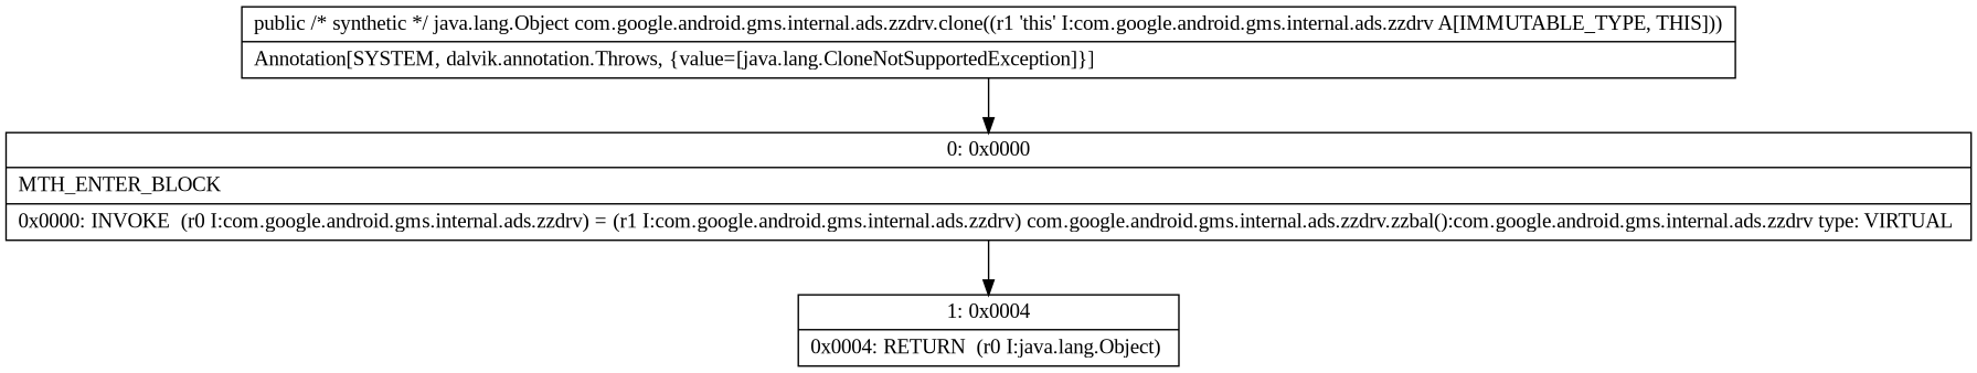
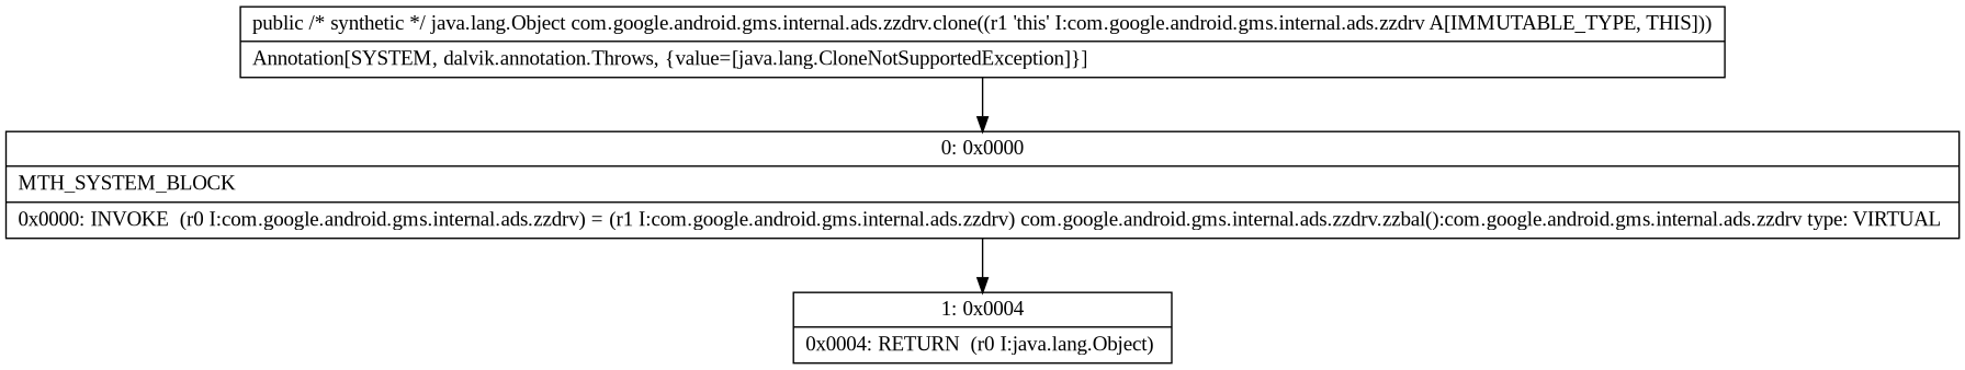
  digraph {
    fontname="Liberation Serif"
    node [shape=record fontname="Liberation Serif"]
    edge [fontname="Liberation Serif"]
-   n1 [label="{0\:\ 0x0000|MTH_ENTER_BLOCK\l|0x0000: INVOKE  (r0 I:com.google.android.gms.internal.ads.zzdrv) = (r1 I:com.google.android.gms.internal.ads.zzdrv) com.google.android.gms.internal.ads.zzdrv.zzbal():com.google.android.gms.internal.ads.zzdrv type: VIRTUAL \l}"]
+   n1 [label="{0\:\ 0x0000|MTH_SYSTEM_BLOCK\l|0x0000: INVOKE  (r0 I:com.google.android.gms.internal.ads.zzdrv) = (r1 I:com.google.android.gms.internal.ads.zzdrv) com.google.android.gms.internal.ads.zzdrv.zzbal():com.google.android.gms.internal.ads.zzdrv type: VIRTUAL \l}"]
    n2 [label="{1\:\ 0x0004|0x0004: RETURN  (r0 I:java.lang.Object) \l}"]
    n3 [label="{public \/* synthetic *\/ java.lang.Object com.google.android.gms.internal.ads.zzdrv.clone((r1 'this' I:com.google.android.gms.internal.ads.zzdrv A[IMMUTABLE_TYPE, THIS]))  | Annotation[SYSTEM, dalvik.annotation.Throws, \{value=[java.lang.CloneNotSupportedException]\}]\l}"]
    n1 -> n2
    n3 -> n1
  }
